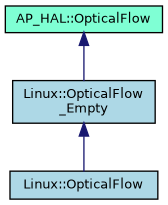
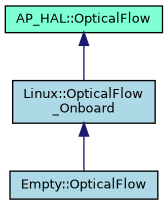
  digraph {
    node [color=black fillcolor=lightblue fontname=Helvetica fontsize=10 shape=record style=filled]
    edge [color=midnightblue dir=back fontname=Helvetica fontsize=10 labelfontname=Helvetica labelfontsize=10 style=solid]
    n1 [fillcolor=aquamarine fontcolor=black height=0.2 label="AP_HAL::OpticalFlow" width=0.4]
-   n2 [height=0.2 label="Linux::OpticalFlow\l_Empty" width=0.4]
-   n3 [height=0.2 label="Linux::OpticalFlow" width=0.4]
+   n2 [height=0.2 label="Linux::OpticalFlow\l_Onboard" width=0.4]
+   n3 [height=0.2 label="Empty::OpticalFlow" width=0.4]
    n1 -> n2
    n2 -> n3
  }
